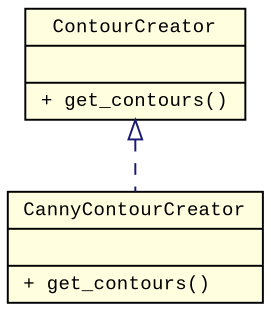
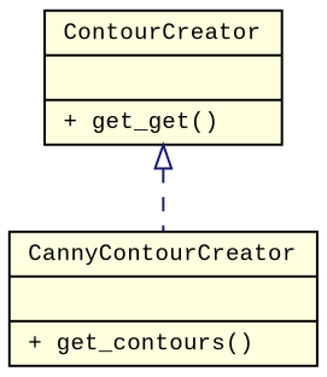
  digraph {
    fontname="Liberation Mono"
    node [color=black fillcolor=lightyellow fontname="Liberation Mono" fontsize=10 shape=record style=filled]
    n1 [fontcolor=black height=0.2 label="{CannyContourCreator\n||+ get_contours()\l}" width=0.4]
-   n2 [height=0.2 label="{ContourCreator\n||+ get_contours()\l}" width=0.4]
+   n2 [height=0.2 label="{ContourCreator\n||+ get_get()\l}" width=0.4]
    n2 -> n1 [arrowtail=onormal color=midnightblue dir=back fontname="Liberation Mono" fontsize=10 labelfontname=Helvetica labelfontsize=10 style=dashed]
  }
